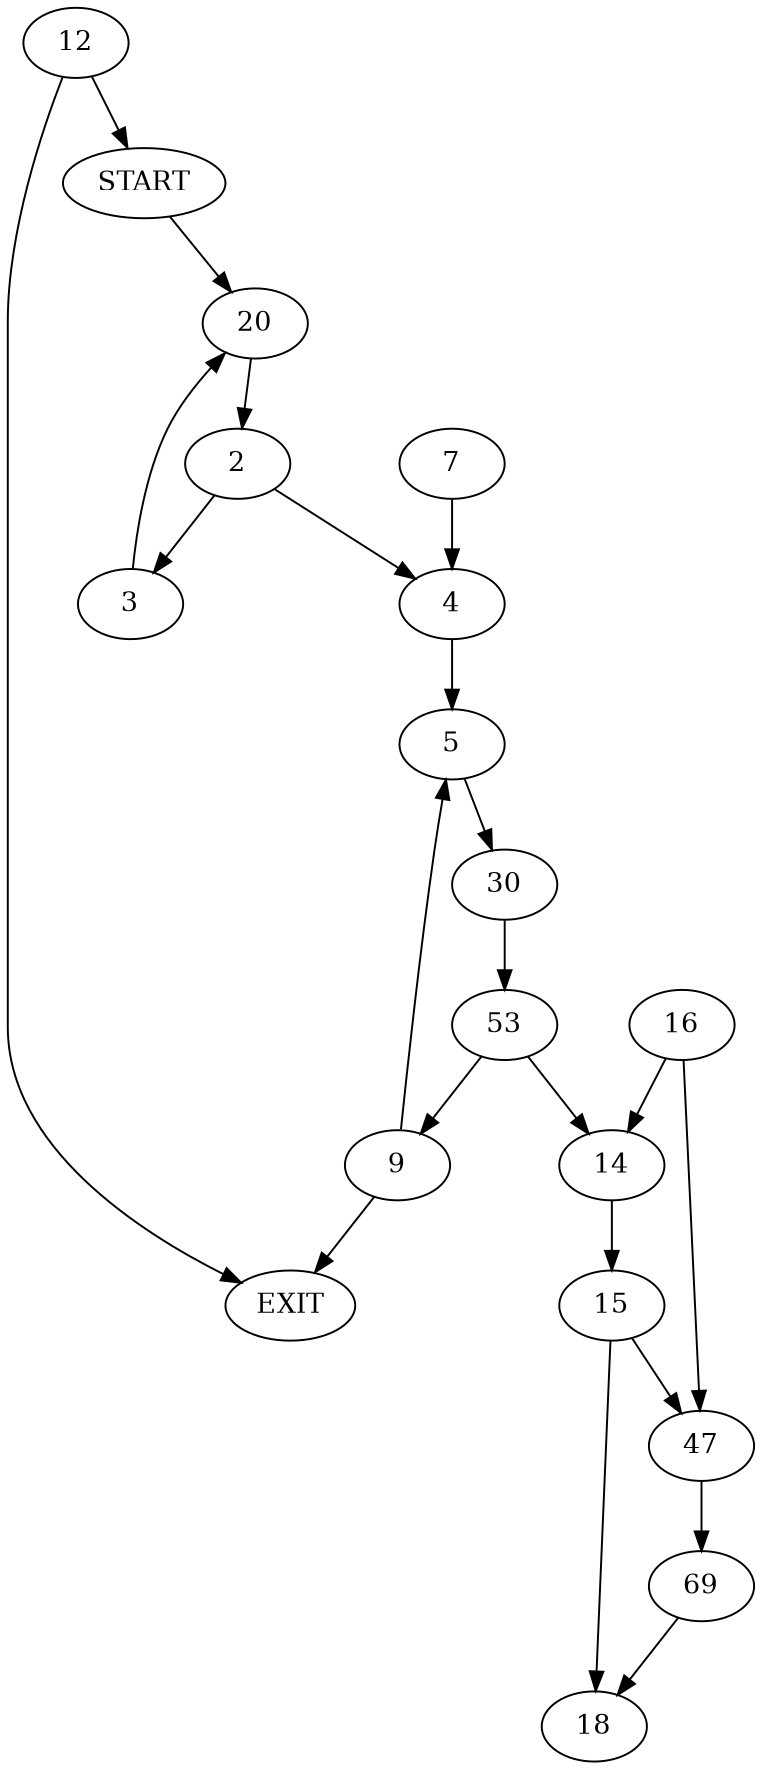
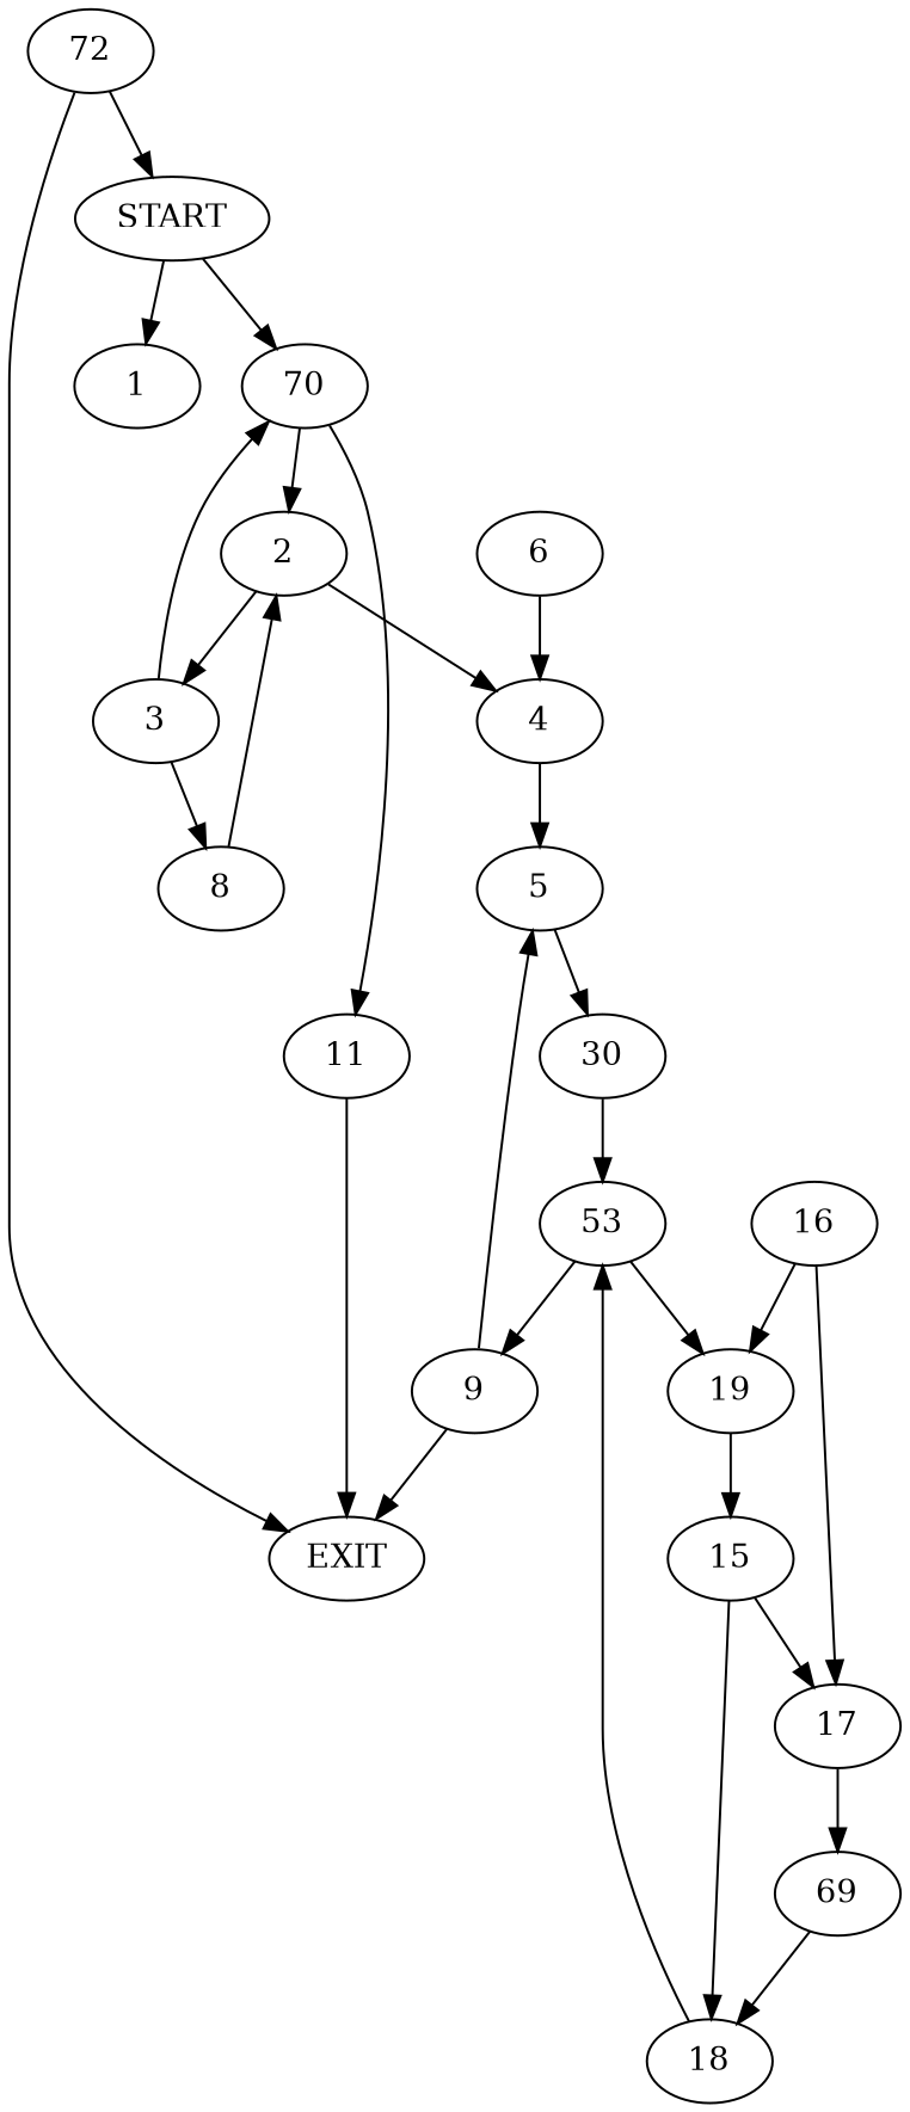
  digraph {
    n1 [label=START]
-   20
-   12
+   1
+   20 [label=70]
+   12 [label=72]
    n5 [label=EXIT]
    2
+   11
    3
    4
+   8
    5
-   7
+   7 [label=6]
    n13 [label=30]
    9
    n15 [label=53]
-   14
+   14 [label=19]
    15
-   17 [label=47]
+   17
    18
    16
    n21 [label=69]
+   n1 -> 1
    n1 -> 20
    20 -> 2
+   20 -> 11
    12 -> n1
    12 -> n5
    2 -> 3
    2 -> 4
+   11 -> n5
    3 -> 20
+   3 -> 8
    4 -> 5
+   8 -> 2
    5 -> n13
    7 -> 4
    n13 -> n15
    9 -> n5
    9 -> 5
    n15 -> 9
    n15 -> 14
    14 -> 15
    15 -> 17
    15 -> 18
    17 -> n21
+   18 -> n15
    16 -> 14
    16 -> 17
    n21 -> 18
  }
